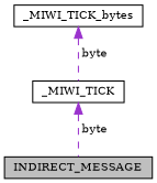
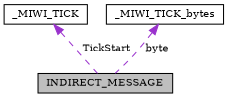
  digraph {
    fontname="DejaVu Serif"
    node [color=black fillcolor=white fontname="DejaVu Serif" fontsize=10 shape=record style=filled]
    edge [color=darkorchid3 dir=back fontname="DejaVu Serif" fontsize=10 labelfontname=Helvetica labelfontsize=10 style=dashed]
    n1 [fillcolor=grey75 fontcolor=black height=0.2 label=INDIRECT_MESSAGE width=0.4]
    n2 [height=0.2 label=_MIWI_TICK width=0.4]
    n3 [height=0.2 label=_MIWI_TICK_bytes width=0.4]
-   n2 -> n1 [label=" byte"]
-   n3 -> n2 [label=" byte"]
+   n2 -> n1 [label=" TickStart"]
+   n3 -> n1 [label=" byte"]
  }
